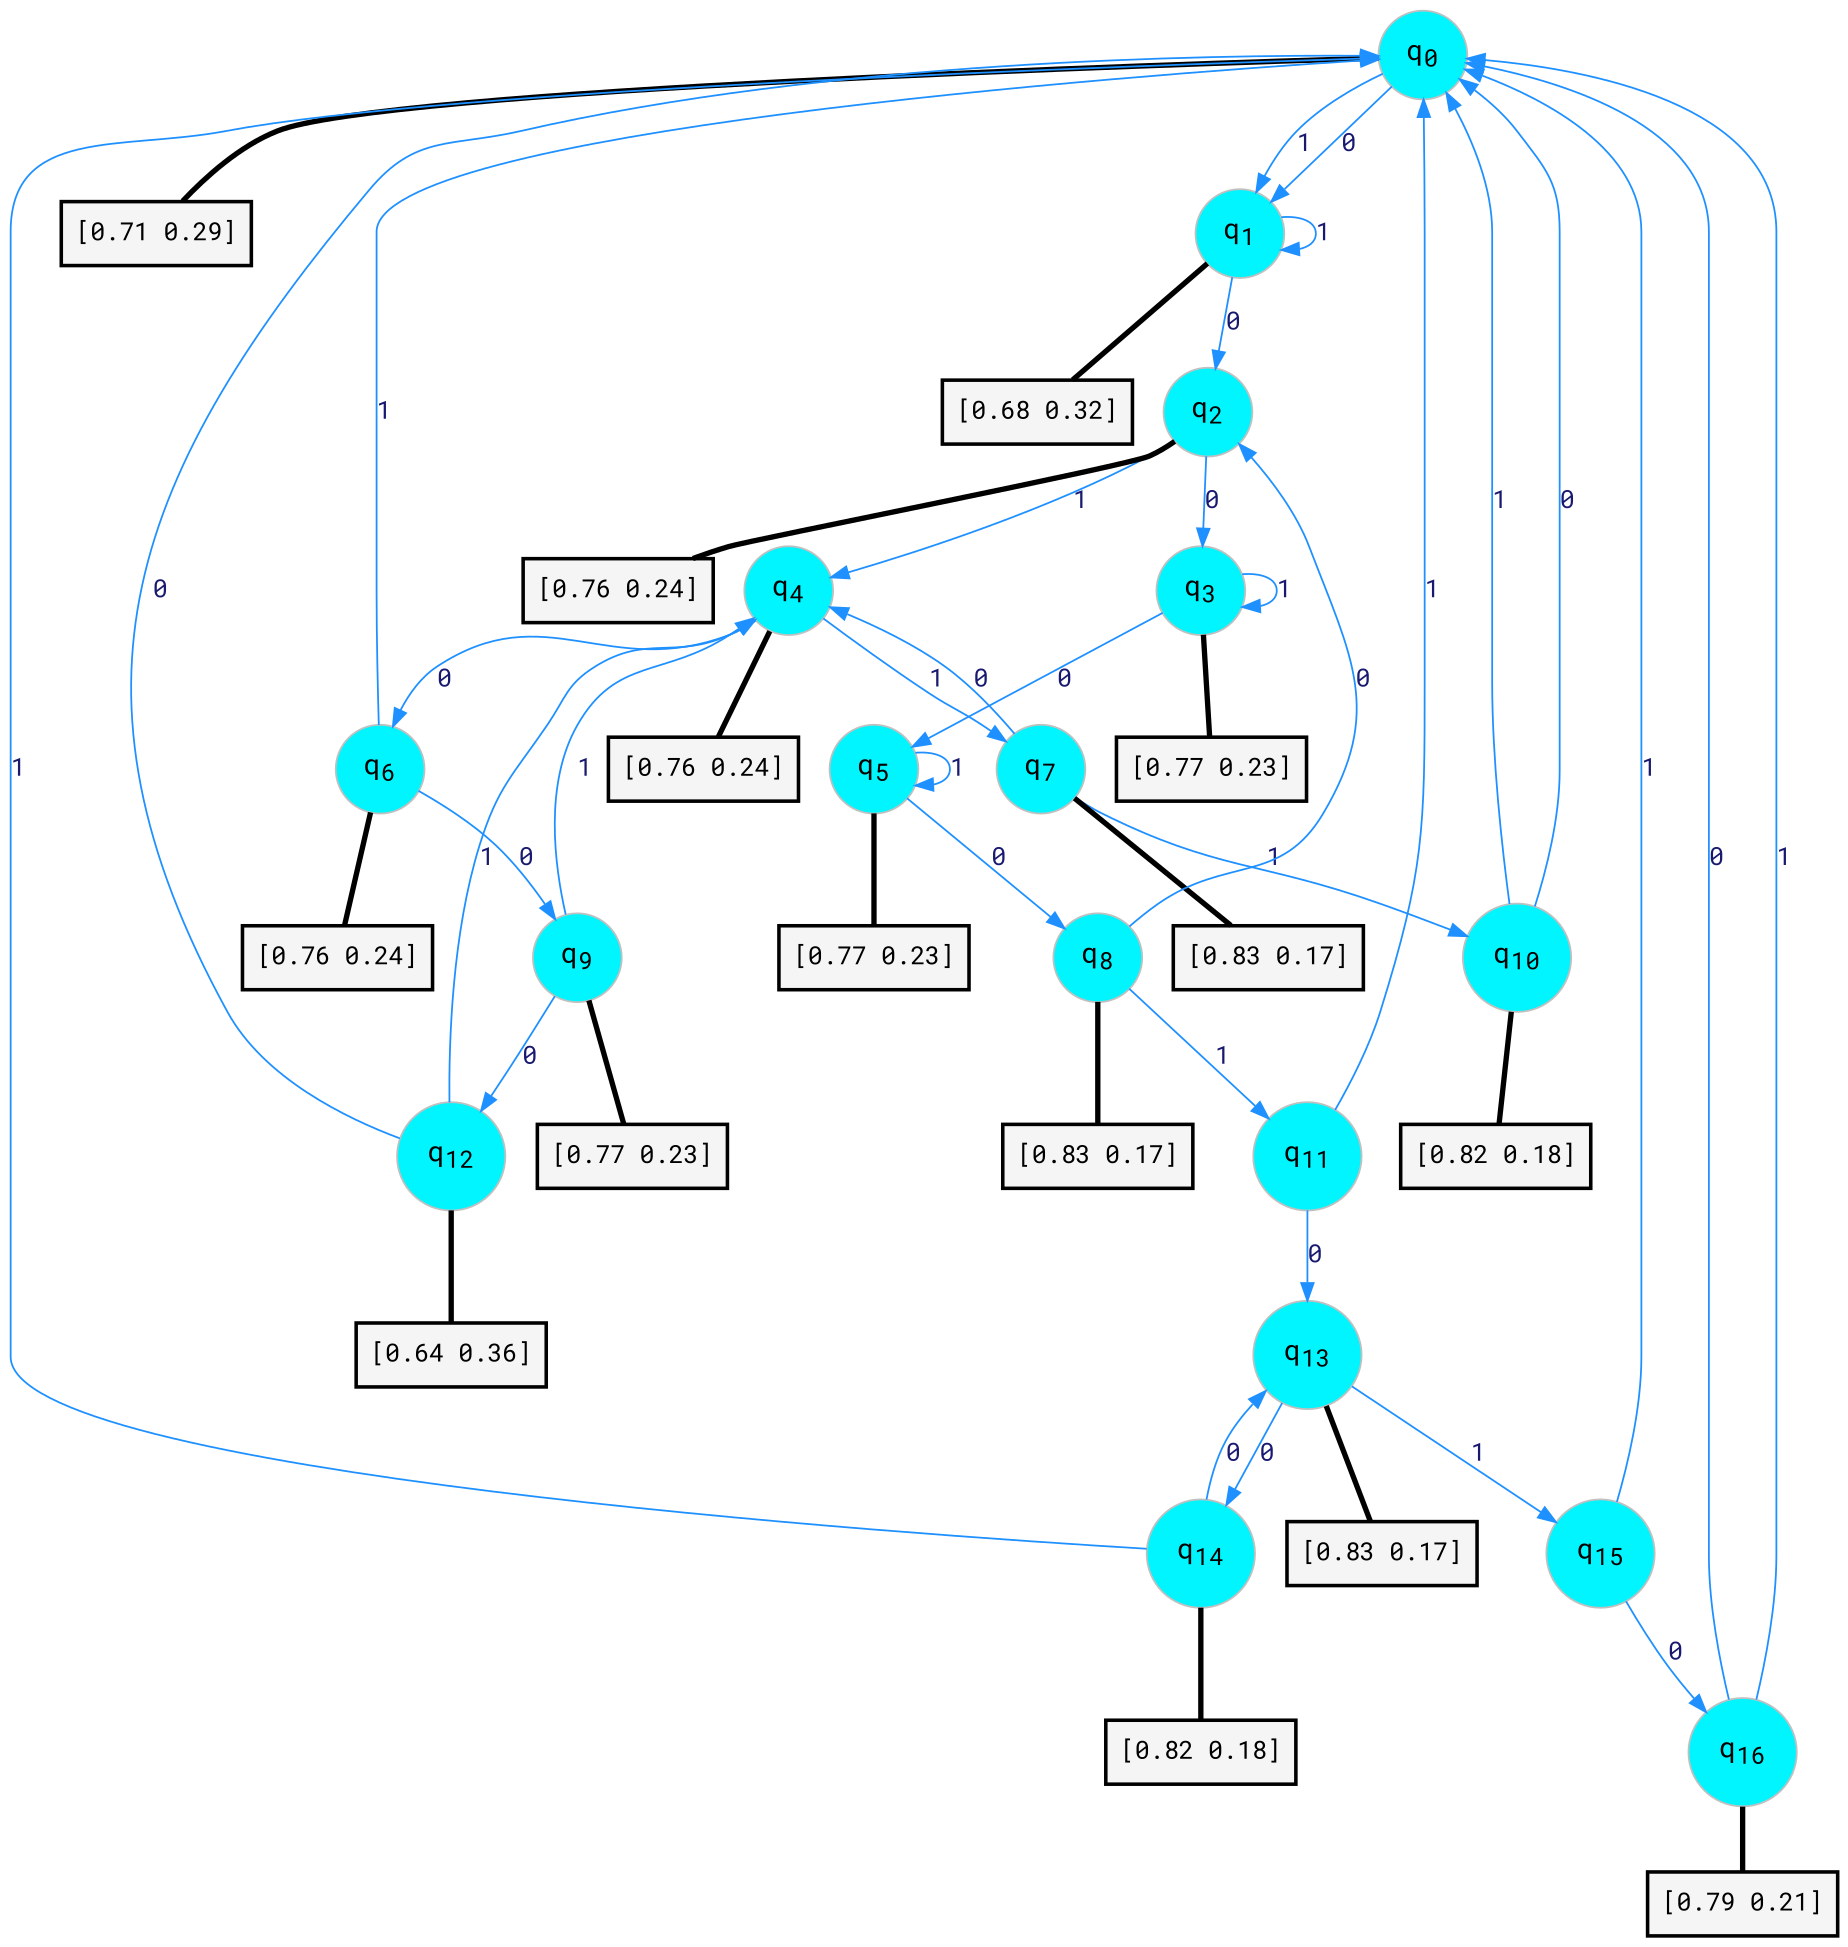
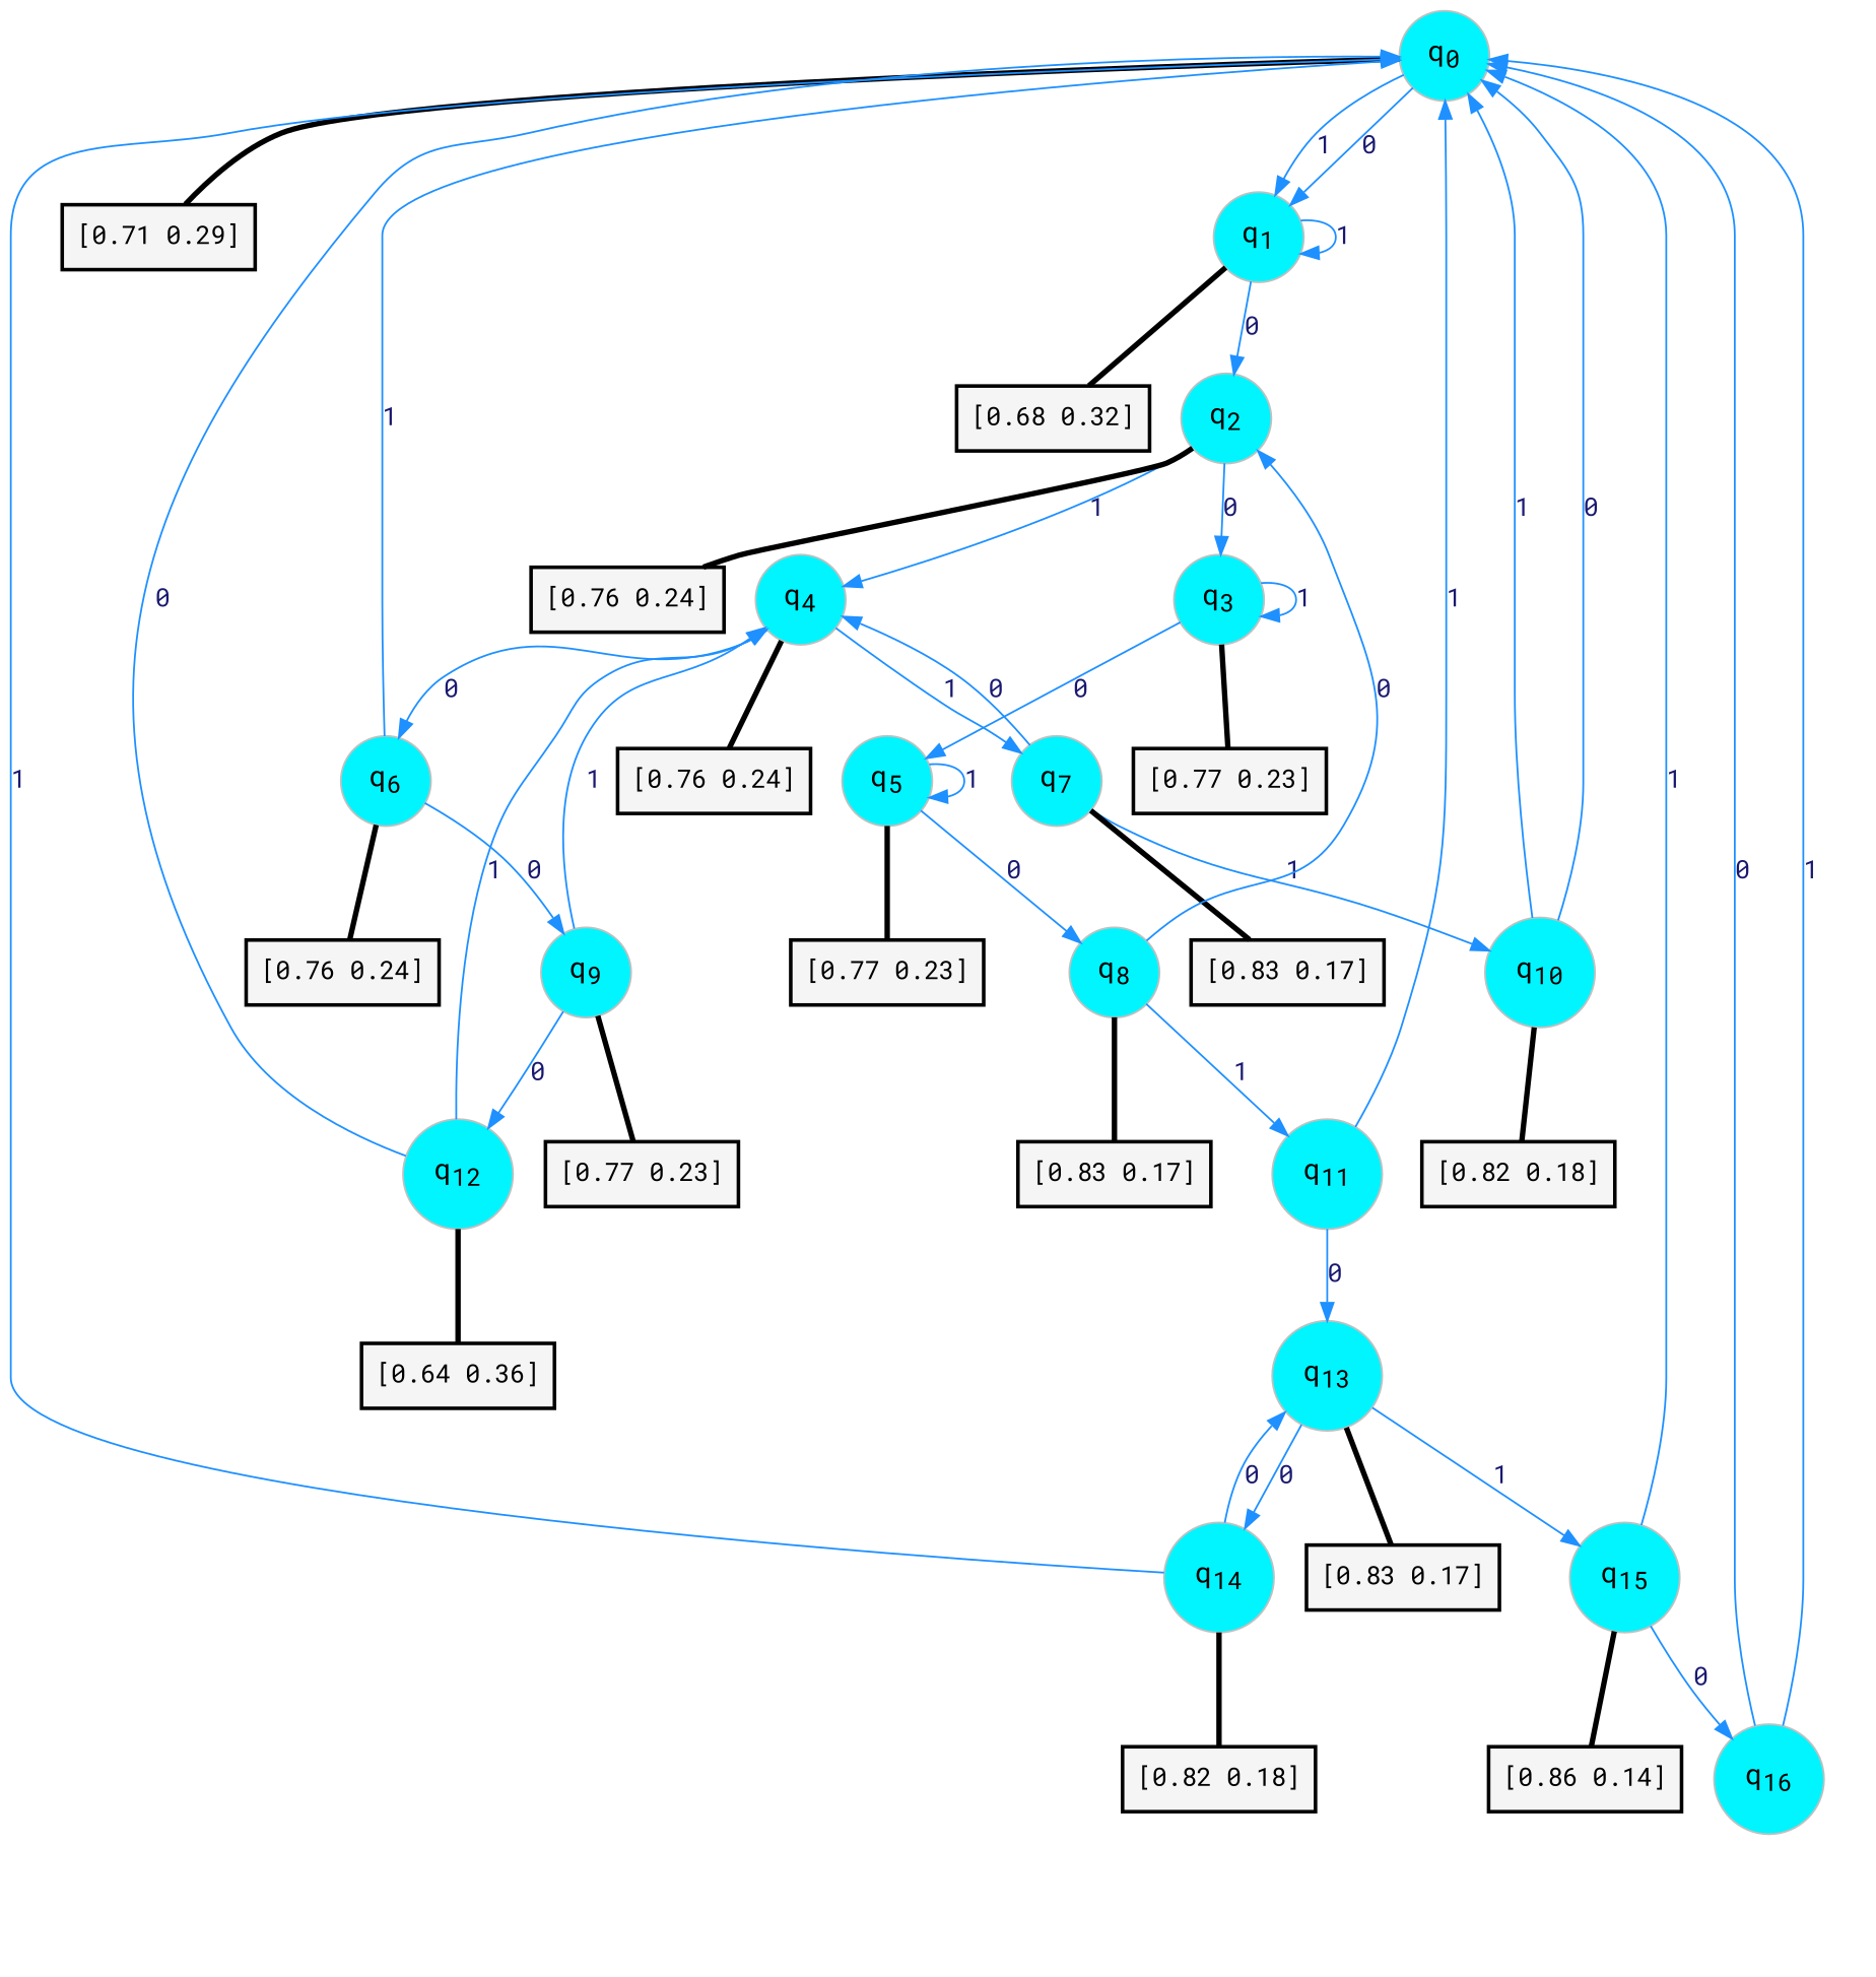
  digraph {
    fontname="Roboto Mono"
    rankdir=TD
    node [color=gray fillcolor=turquoise1 fontcolor=black fontname="Roboto Mono" fontsize=16 fontweight=bold shape=circle style=filled]
    edge [arrowsize=1 color=dodgerblue1 fontcolor=midnightblue fontname="Roboto Mono" fontweight=bold penwidth=1 style=solid weight=20]
    n1 [label=<q<SUB>0</SUB>>]
    n2 [label=<q<SUB>1</SUB>>]
    n3 [color=black fillcolor=whitesmoke fontsize=14 label="[0.71 0.29]" penwidth=2 shape=box]
    n4 [label=<q<SUB>2</SUB>>]
    n5 [color=black fillcolor=whitesmoke fontsize=14 label="[0.68 0.32]" penwidth=2 shape=box]
    n6 [label=<q<SUB>3</SUB>>]
    n7 [label=<q<SUB>4</SUB>>]
    n8 [color=black fillcolor=whitesmoke fontsize=14 label="[0.76 0.24]" penwidth=2 shape=box]
    n9 [label=<q<SUB>5</SUB>>]
    n10 [color=black fillcolor=whitesmoke fontsize=14 label="[0.77 0.23]" penwidth=2 shape=box]
    n11 [label=<q<SUB>6</SUB>>]
    n12 [label=<q<SUB>7</SUB>>]
    n13 [color=black fillcolor=whitesmoke fontsize=14 label="[0.76 0.24]" penwidth=2 shape=box]
    n14 [label=<q<SUB>8</SUB>>]
    n15 [color=black fillcolor=whitesmoke fontsize=14 label="[0.77 0.23]" penwidth=2 shape=box]
    n16 [label=<q<SUB>9</SUB>>]
    n17 [color=black fillcolor=whitesmoke fontsize=14 label="[0.76 0.24]" penwidth=2 shape=box]
    n18 [label=<q<SUB>10</SUB>>]
    n19 [color=black fillcolor=whitesmoke fontsize=14 label="[0.83 0.17]" penwidth=2 shape=box]
    n20 [label=<q<SUB>11</SUB>>]
    n21 [color=black fillcolor=whitesmoke fontsize=14 label="[0.83 0.17]" penwidth=2 shape=box]
    n22 [label=<q<SUB>12</SUB>>]
    n23 [color=black fillcolor=whitesmoke fontsize=14 label="[0.77 0.23]" penwidth=2 shape=box]
    n24 [color=black fillcolor=whitesmoke fontsize=14 label="[0.82 0.18]" penwidth=2 shape=box]
    n25 [label=<q<SUB>13</SUB>>]
    n26 [color=black fillcolor=whitesmoke fontsize=14 label="[0.64 0.36]" penwidth=2 shape=box]
    n27 [label=<q<SUB>14</SUB>>]
    n28 [label=<q<SUB>15</SUB>>]
    n29 [color=black fillcolor=whitesmoke fontsize=14 label="[0.83 0.17]" penwidth=2 shape=box]
    n30 [color=black fillcolor=whitesmoke fontsize=14 label="[0.82 0.18]" penwidth=2 shape=box]
    n31 [label=<q<SUB>16</SUB>>]
-   n33 [color=black fillcolor=whitesmoke fontsize=14 label="[0.79 0.21]" penwidth=2 shape=box]
+   n32 [color=black fillcolor=whitesmoke fontsize=14 label="[0.86 0.14]" penwidth=2 shape=box]
    n1 -> n2 [label=0]
    n1 -> n2 [label=1]
    n1 -> n3 [arrowhead=none color=black penwidth=3]
    n2 -> n2 [label=1]
    n2 -> n4 [label=0]
    n2 -> n5 [arrowhead=none color=black penwidth=3]
    n4 -> n6 [label=0]
    n4 -> n7 [label=1]
    n4 -> n8 [arrowhead=none color=black penwidth=3]
    n6 -> n6 [label=1]
    n6 -> n9 [label=0]
    n6 -> n10 [arrowhead=none color=black penwidth=3]
    n7 -> n11 [label=0]
    n7 -> n12 [label=1]
    n7 -> n13 [arrowhead=none color=black penwidth=3]
    n9 -> n9 [label=1]
    n9 -> n14 [label=0]
    n9 -> n15 [arrowhead=none color=black penwidth=3]
    n11 -> n1 [label=1]
    n11 -> n16 [label=0]
    n11 -> n17 [arrowhead=none color=black penwidth=3]
    n12 -> n7 [label=0]
    n12 -> n18 [label=1]
    n12 -> n19 [arrowhead=none color=black penwidth=3]
    n14 -> n4 [label=0]
    n14 -> n20 [label=1]
    n14 -> n21 [arrowhead=none color=black penwidth=3]
    n16 -> n7 [label=1]
    n16 -> n22 [label=0]
    n16 -> n23 [arrowhead=none color=black penwidth=3]
    n18 -> n1 [label=0]
    n18 -> n1 [label=1]
    n18 -> n24 [arrowhead=none color=black penwidth=3]
    n20 -> n1 [label=1]
    n20 -> n25 [label=0]
    n22 -> n1 [label=0]
    n22 -> n7 [label=1]
    n22 -> n26 [arrowhead=none color=black penwidth=3]
    n25 -> n27 [label=0]
    n25 -> n28 [label=1]
    n25 -> n29 [arrowhead=none color=black penwidth=3]
    n27 -> n1 [label=1]
    n27 -> n25 [label=0]
    n27 -> n30 [arrowhead=none color=black penwidth=3]
    n28 -> n1 [label=1]
    n28 -> n31 [label=0]
+   n28 -> n32 [arrowhead=none color=black penwidth=3]
    n31 -> n1 [label=0]
    n31 -> n1 [label=1]
-   n31 -> n33 [arrowhead=none color=black penwidth=3]
  }
